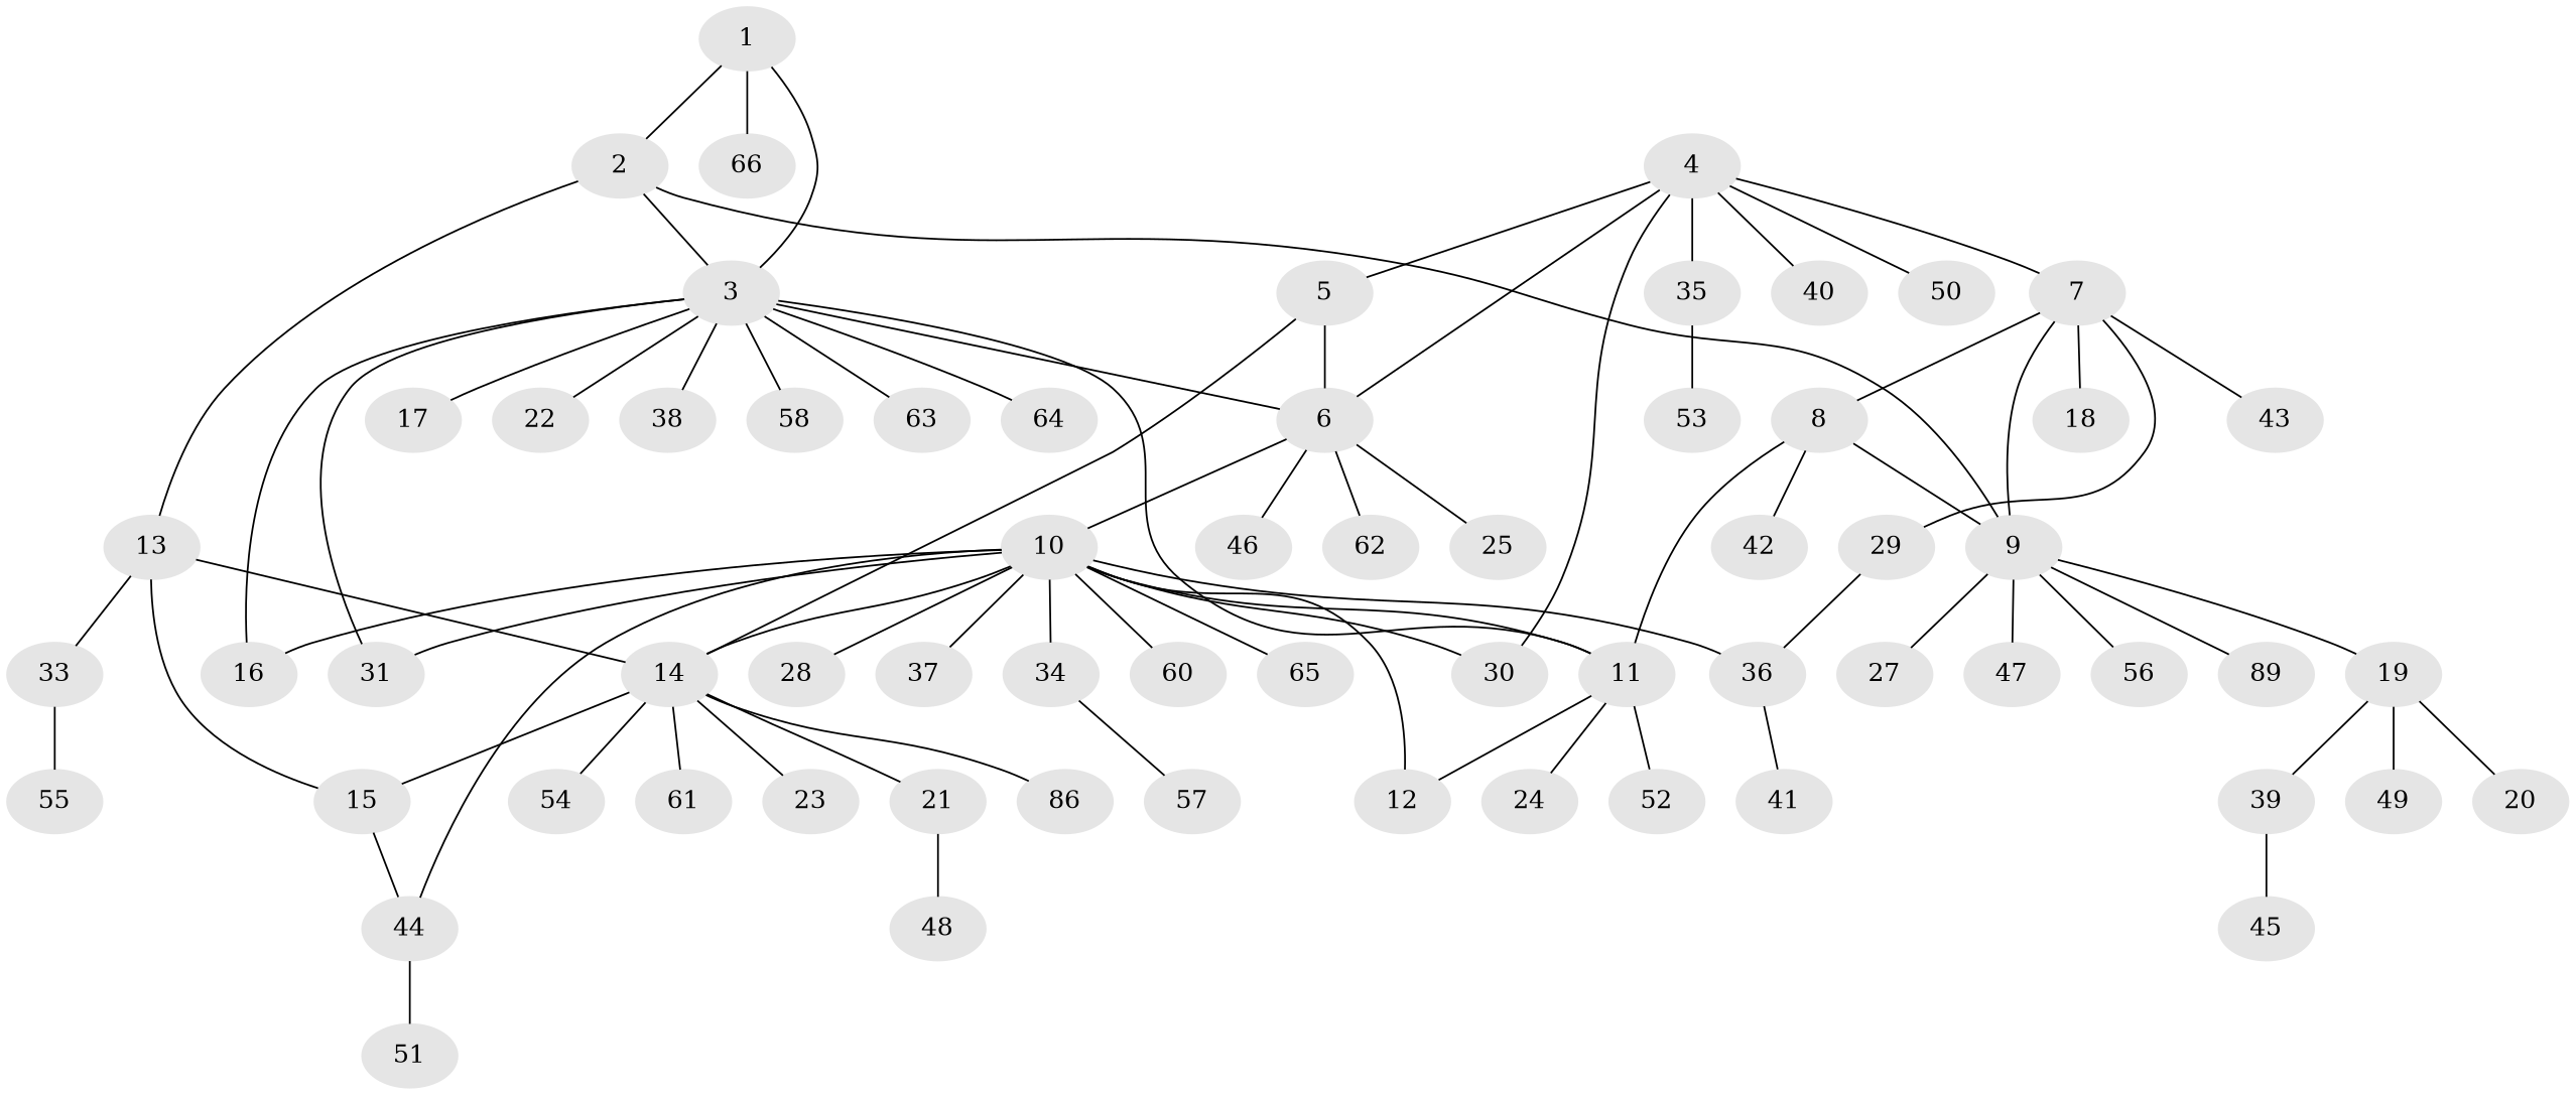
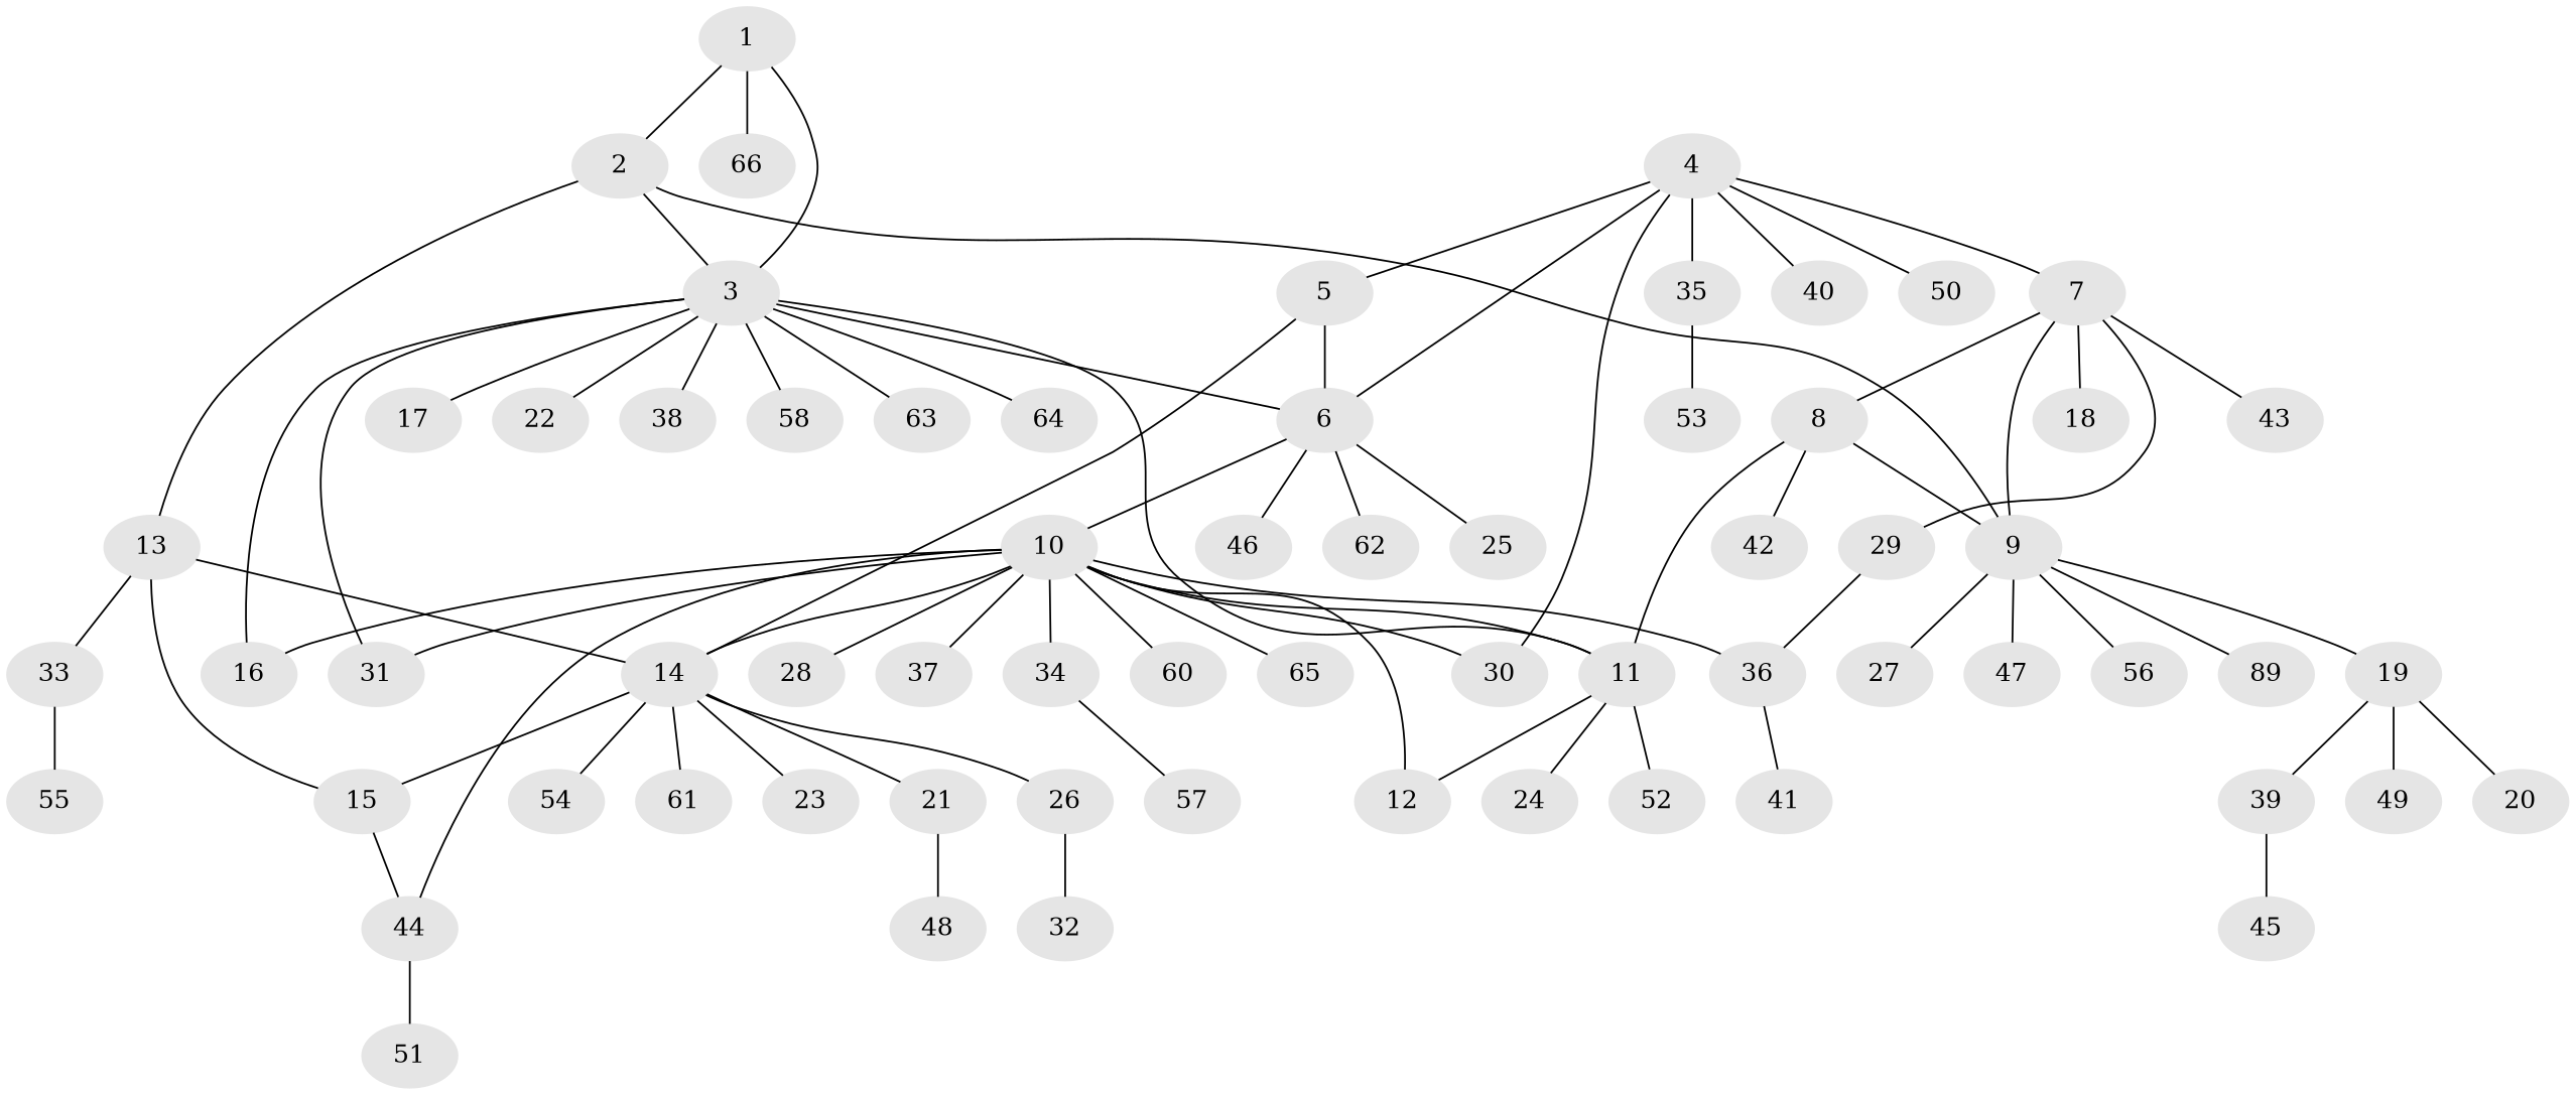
  graph {
    node [color=gray90 style=filled]
    1
    2
    3
    66
    9
    13
    6
    11
    16
    17
    22
    31
    38
    58
    63
    64
    19
    27
    47
    56
    n21 [label=89]
    14
    15
    33
    10
    25
    46
    62
    12
    24
    52
    4
    5
    7
    30
    35
    40
    50
    8
    18
    29
    43
    53
    21
    23
-   26 [label=86]
+   26
    54
    61
    28
    34
    36
    37
    44
    60
    65
    42
    20
    39
    49
    57
    41
    51
    55
    48
+   32
    45
    1 -- 2
    1 -- 3
    1 -- 66
    2 -- 3
    2 -- 9
    2 -- 13
    3 -- 6
    3 -- 11
    3 -- 16
    3 -- 17
    3 -- 22
    3 -- 31
    3 -- 38
    3 -- 58
    3 -- 63
    3 -- 64
    9 -- 19
    9 -- 27
    9 -- 47
    9 -- 56
    9 -- n21
    13 -- 14
    13 -- 15
    13 -- 33
    6 -- 10
    6 -- 25
    6 -- 46
    6 -- 62
    11 -- 12
    11 -- 24
    11 -- 52
    19 -- 20
    19 -- 39
    19 -- 49
    14 -- 15
    14 -- 21
    14 -- 23
    14 -- 26
    14 -- 54
    14 -- 61
    15 -- 44
    33 -- 55
    10 -- 11
    10 -- 16
    10 -- 31
    10 -- 14
    10 -- 12
    10 -- 30
    10 -- 28
    10 -- 34
    10 -- 36
    10 -- 37
    10 -- 44
    10 -- 60
    10 -- 65
    4 -- 6
    4 -- 5
    4 -- 7
    4 -- 30
    4 -- 35
    4 -- 40
    4 -- 50
    5 -- 6
    5 -- 14
    7 -- 9
    7 -- 8
    7 -- 18
    7 -- 29
    7 -- 43
    35 -- 53
    8 -- 9
    8 -- 11
    8 -- 42
    29 -- 36
    21 -- 48
+   26 -- 32
    34 -- 57
    36 -- 41
    44 -- 51
    39 -- 45
  }
